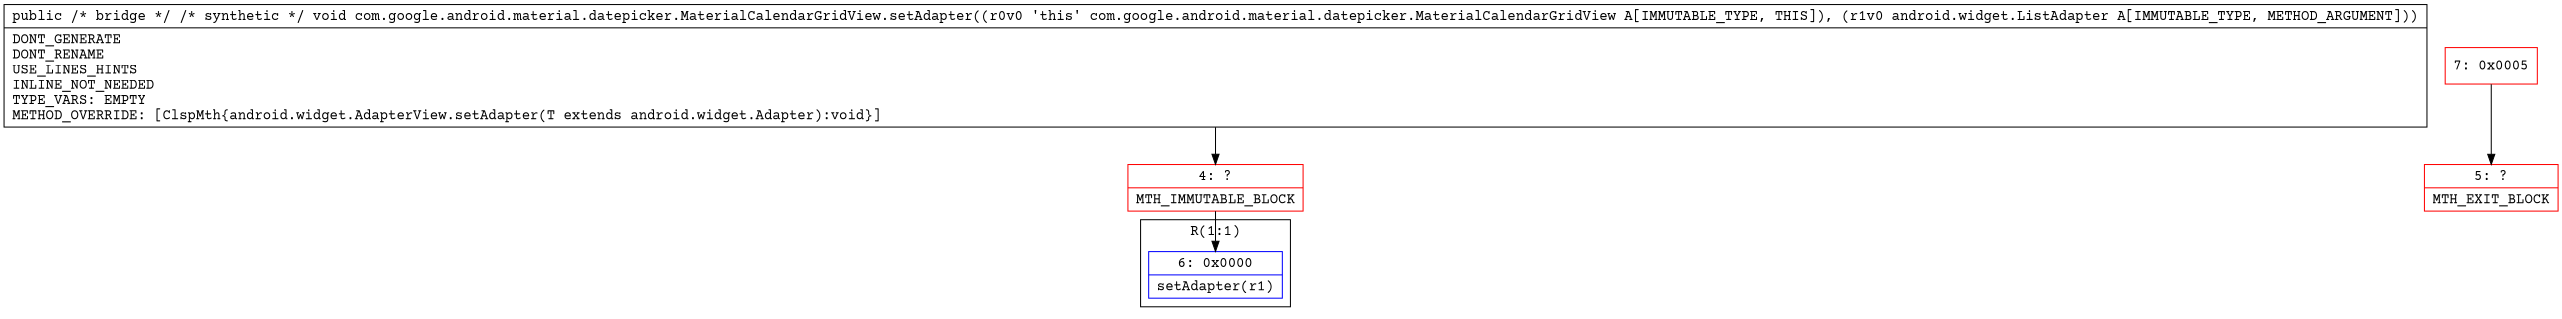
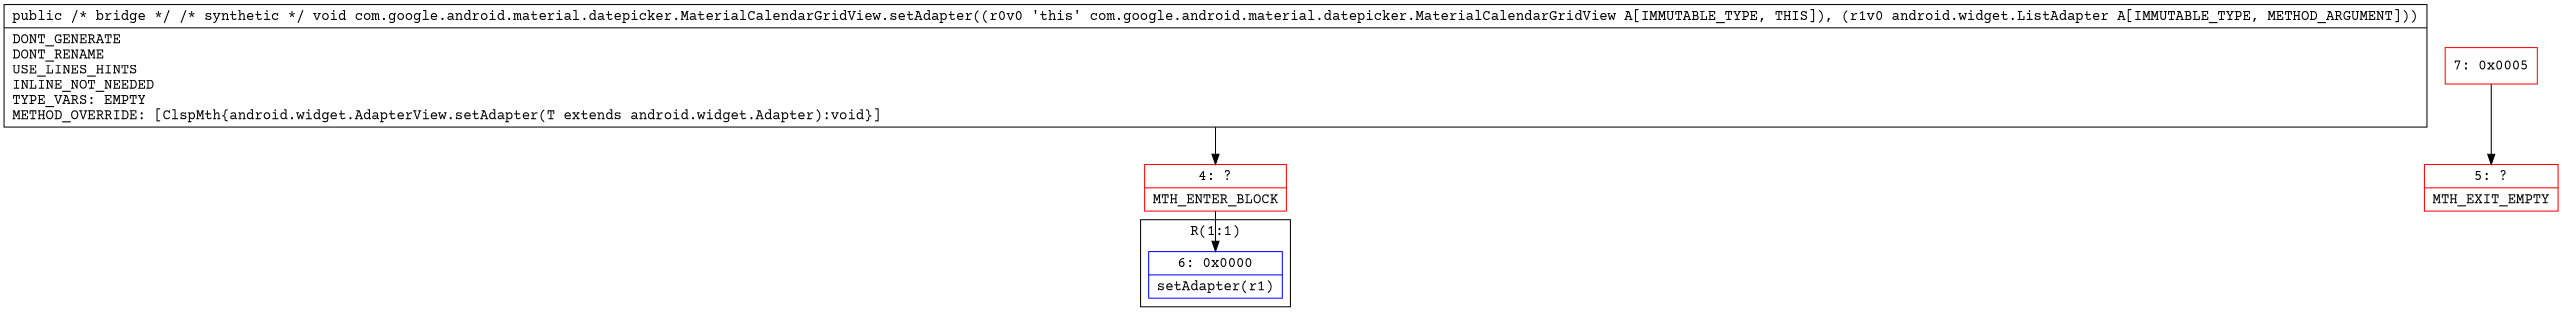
  digraph {
    fontname="Courier Prime"
    node [color=red fontname="Courier Prime" shape=record]
    edge [fontname="Courier Prime"]
    n1 [color=blue label="{6\:\ 0x0000|setAdapter(r1)\l}"]
    n2 [label="{7\:\ 0x0005}"]
-   n3 [label="{5\:\ ?|MTH_EXIT_BLOCK\l}"]
-   n4 [label="{4\:\ ?|MTH_IMMUTABLE_BLOCK\l}"]
+   n3 [label="{5\:\ ?|MTH_EXIT_EMPTY\l}"]
+   n4 [label="{4\:\ ?|MTH_ENTER_BLOCK\l}"]
    n5 [label="{public \/* bridge *\/ \/* synthetic *\/ void com.google.android.material.datepicker.MaterialCalendarGridView.setAdapter((r0v0 'this' com.google.android.material.datepicker.MaterialCalendarGridView A[IMMUTABLE_TYPE, THIS]), (r1v0 android.widget.ListAdapter A[IMMUTABLE_TYPE, METHOD_ARGUMENT]))  | DONT_GENERATE\lDONT_RENAME\lUSE_LINES_HINTS\lINLINE_NOT_NEEDED\lTYPE_VARS: EMPTY\lMETHOD_OVERRIDE: [ClspMth\{android.widget.AdapterView.setAdapter(T extends android.widget.Adapter):void\}]\l}" color=""]
    subgraph cluster_1 {
      label="R(1:1)"
      n1
    }
    n2 -> n3
    n4 -> n1
    n5 -> n4
  }
